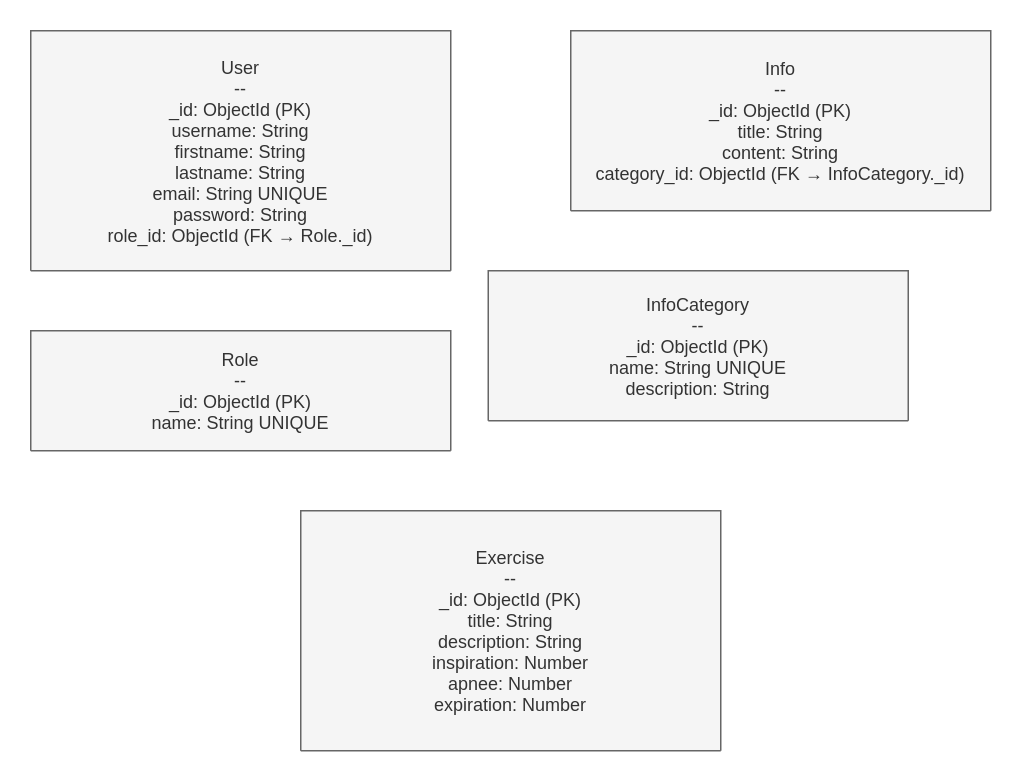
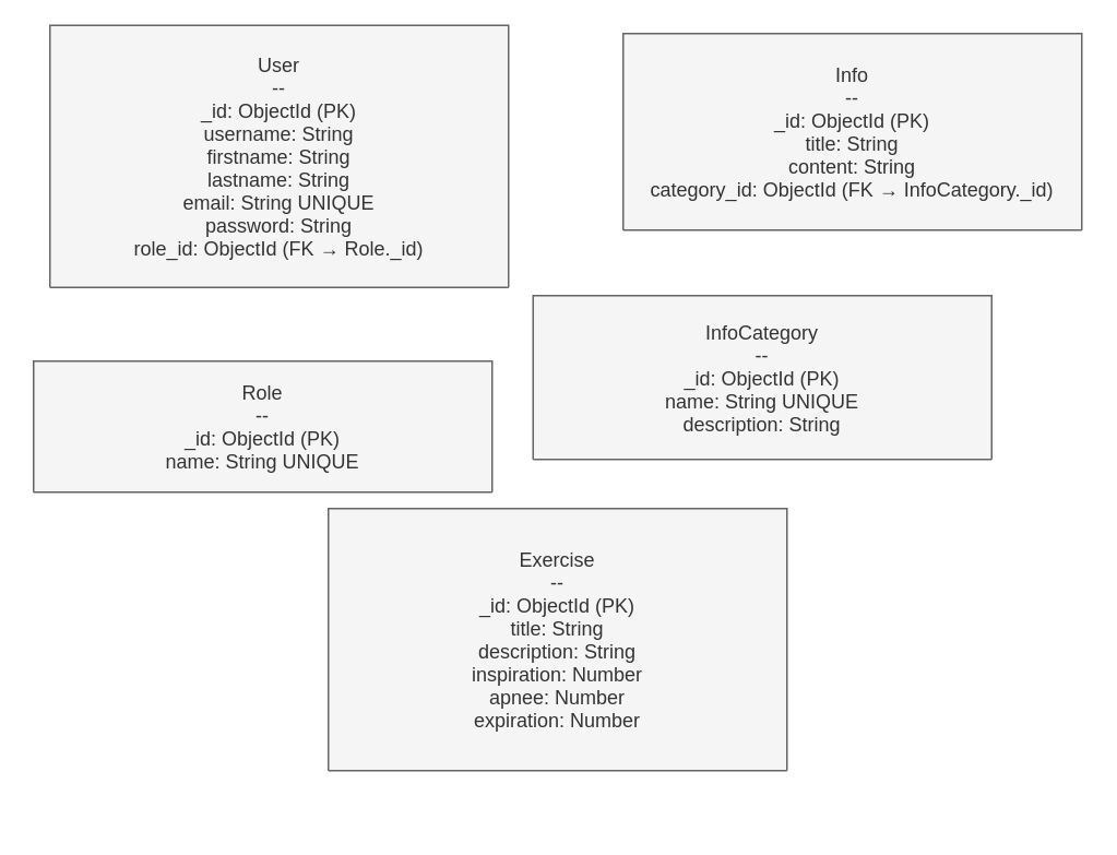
  <mxCell id="0" />
  <mxCell id="1" parent="0" />
- <mxCell id="2" value="User&#10;--&#10;_id: ObjectId (PK)&#10;username: String&#10;firstname: String&#10;lastname: String&#10;email: String UNIQUE&#10;password: String&#10;role_id: ObjectId (FK → Role._id)" style="swimlane;fontStyle=0;childLayout=stackLayout;horizontal=1;startSize=160;fillColor=#f5f5f5;horizontalStack=0;resizeParent=1;resizeParentMax=0;resizeLast=0;collapsible=1;marginBottom=0;strokeColor=#666666;fontColor=#333333;" vertex="1" parent="1"><mxGeometry x="20" y="20" width="280" height="160" as="geometry" /></mxCell>
+ <mxCell id="2" value="User&#10;--&#10;_id: ObjectId (PK)&#10;username: String&#10;firstname: String&#10;lastname: String&#10;email: String UNIQUE&#10;password: String&#10;role_id: ObjectId (FK → Role._id)" style="swimlane;fontStyle=0;childLayout=stackLayout;horizontal=1;startSize=160;fillColor=#f5f5f5;horizontalStack=0;resizeParent=1;resizeParentMax=0;resizeLast=0;collapsible=1;marginBottom=0;strokeColor=#666666;fontColor=#333333;" vertex="1" parent="1"><mxGeometry x="30" y="15" width="280" height="160" as="geometry" /></mxCell>
  <mxCell id="3" value="Role&#10;--&#10;_id: ObjectId (PK)&#10;name: String UNIQUE" style="swimlane;fontStyle=0;childLayout=stackLayout;horizontal=1;startSize=80;fillColor=#f5f5f5;horizontalStack=0;resizeParent=1;resizeParentMax=0;resizeLast=0;collapsible=1;marginBottom=0;strokeColor=#666666;fontColor=#333333;" vertex="1" parent="1"><mxGeometry x="20" y="220" width="280" height="80" as="geometry" /></mxCell>
  <mxCell id="4" value="Info&#10;--&#10;_id: ObjectId (PK)&#10;title: String&#10;content: String&#10;category_id: ObjectId (FK → InfoCategory._id)" style="swimlane;fontStyle=0;childLayout=stackLayout;horizontal=1;startSize=120;fillColor=#f5f5f5;horizontalStack=0;resizeParent=1;resizeParentMax=0;resizeLast=0;collapsible=1;marginBottom=0;strokeColor=#666666;fontColor=#333333;" vertex="1" parent="1"><mxGeometry x="380" y="20" width="280" height="120" as="geometry" /></mxCell>
  <mxCell id="5" value="InfoCategory&#10;--&#10;_id: ObjectId (PK)&#10;name: String UNIQUE&#10;description: String" style="swimlane;fontStyle=0;childLayout=stackLayout;horizontal=1;startSize=100;fillColor=#f5f5f5;horizontalStack=0;resizeParent=1;resizeParentMax=0;resizeLast=0;collapsible=1;marginBottom=0;strokeColor=#666666;fontColor=#333333;" vertex="1" parent="1"><mxGeometry x="325" y="180" width="280" height="100" as="geometry" /></mxCell>
- <mxCell id="6" value="Exercise&#10;--&#10;_id: ObjectId (PK)&#10;title: String&#10;description: String&#10;inspiration: Number&#10;apnee: Number&#10;expiration: Number" style="swimlane;fontStyle=0;childLayout=stackLayout;horizontal=1;startSize=160;fillColor=#f5f5f5;horizontalStack=0;resizeParent=1;resizeParentMax=0;resizeLast=0;collapsible=1;marginBottom=0;strokeColor=#666666;fontColor=#333333;" vertex="1" parent="1"><mxGeometry x="200" y="340" width="280" height="160" as="geometry" /></mxCell>
+ <mxCell id="6" value="Exercise&#10;--&#10;_id: ObjectId (PK)&#10;title: String&#10;description: String&#10;inspiration: Number&#10;apnee: Number&#10;expiration: Number" style="swimlane;fontStyle=0;childLayout=stackLayout;horizontal=1;startSize=160;fillColor=#f5f5f5;horizontalStack=0;resizeParent=1;resizeParentMax=0;resizeLast=0;collapsible=1;marginBottom=0;strokeColor=#666666;fontColor=#333333;" vertex="1" parent="1"><mxGeometry x="200" y="310" width="280" height="160" as="geometry" /></mxCell>
